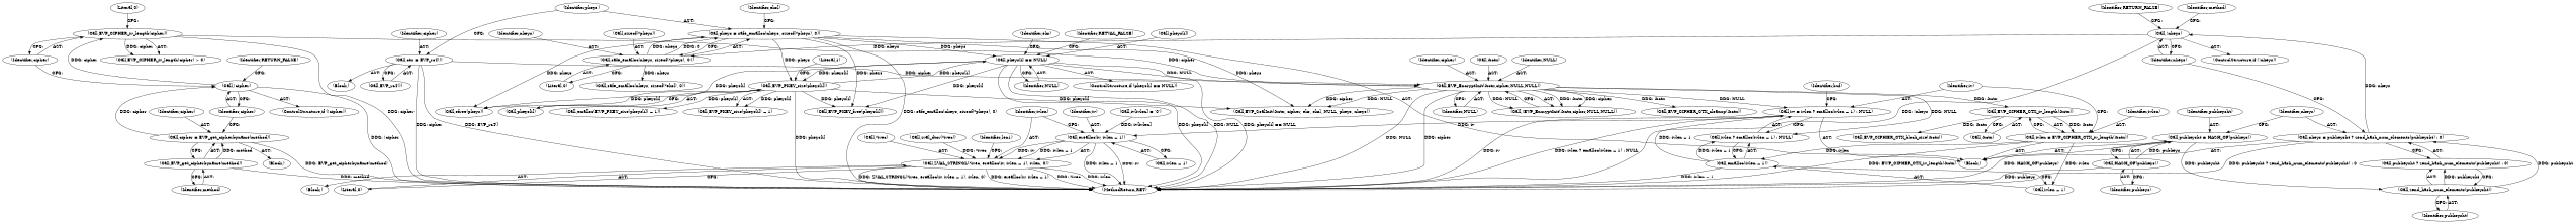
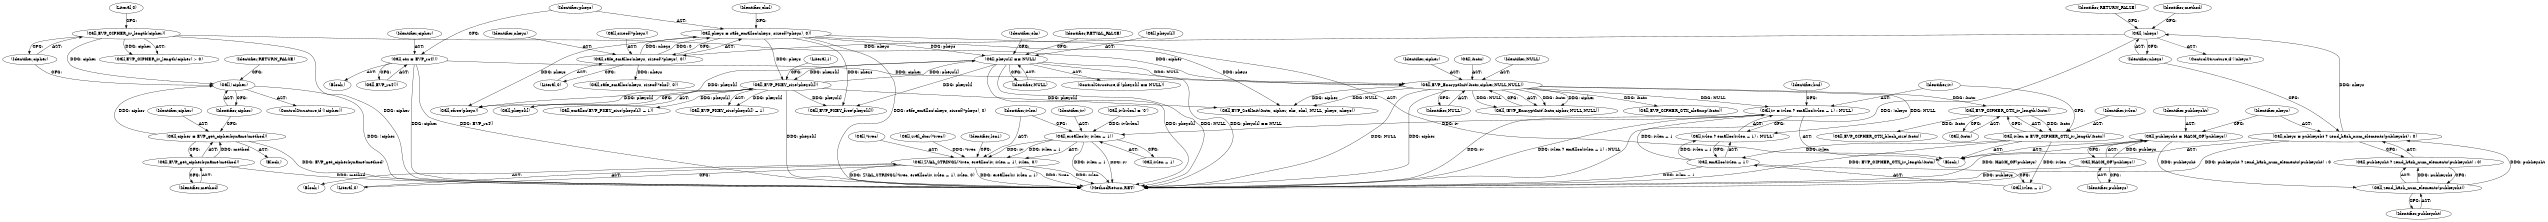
  digraph {
    n1 [label="(Call,iv = ivlen ? emalloc(ivlen + 1) : NULL)"]
    n2 [label="(Call,erealloc(iv, ivlen + 1))"]
    n3 [label="(MethodReturn,RET)"]
    n4 [label="(Call,ivlen ? emalloc(ivlen + 1) : NULL)"]
    n5 [label="(Block,)"]
    n6 [label="(Call,ZVAL_STRINGL(*ivec, erealloc(iv, ivlen + 1), ivlen, 0))"]
    n7 [label="(Call,ivlen + 1)"]
    n8 [label="(Call,emalloc(ivlen + 1))"]
    n9 [label="(Call,ivlen + 1)"]
    n10 [label="(Call,ivlen = EVP_CIPHER_CTX_iv_length(&ctx))"]
    n11 [label="(Call,EVP_CIPHER_CTX_iv_length(&ctx))"]
    n12 [label="(Call,EVP_CIPHER_CTX_block_size(&ctx))"]
    n13 [label="(Call,&ctx)"]
    n14 [label="(Call,EVP_EncryptInit(&ctx,cipher,NULL,NULL))"]
    n15 [label="(Call,EVP_SealInit(&ctx, cipher, eks, eksl, NULL, pkeys, nkeys))"]
    n16 [label="(Identifier,NULL)"]
    n17 [label="(Call,!EVP_EncryptInit(&ctx,cipher,NULL,NULL))"]
    n18 [label="(Call,EVP_CIPHER_CTX_cleanup(&ctx))"]
    n19 [label="(Call,ctx = EVP_rc4())"]
    n20 [label="(Block,)"]
    n21 [label="(Call,EVP_rc4())"]
    n22 [label="(Call,EVP_CIPHER_iv_length(cipher))"]
    n23 [label="(Identifier,cipher)"]
    n24 [label="(Call,EVP_CIPHER_iv_length(cipher) > 0)"]
    n25 [label="(Call,!cipher)"]
    n26 [label="(ControlStructure,if (!cipher))"]
    n27 [label="(Identifier,cipher)"]
    n28 [label="(Call,cipher = EVP_get_cipherbyname(method))"]
    n29 [label="(Call,EVP_get_cipherbyname(method))"]
    n30 [label="(Block,)"]
    n31 [label="(Identifier,method)"]
    n32 [label="(Call,pkeys[i] == NULL)"]
    n33 [label="(Call,EVP_PKEY_size(pkeys[i]))"]
    n34 [label="(ControlStructure,if (pkeys[i] == NULL))"]
    n35 [label="(Call,efree(pkeys))"]
    n36 [label="(Identifier,NULL)"]
    n37 [label="(Call,EVP_PKEY_free(pkeys[i]))"]
    n38 [label="(Call,EVP_PKEY_size(pkeys[i]) + 1)"]
    n39 [label="(Call,pkeys[i])"]
    n40 [label="(Call,emalloc(EVP_PKEY_size(pkeys[i]) + 1))"]
    n41 [label="(Call,pkeys = safe_emalloc(nkeys, sizeof(*pkeys), 0))"]
    n42 [label="(Call,safe_emalloc(nkeys, sizeof(*pkeys), 0))"]
    n43 [label="(Literal,0)"]
    n44 [label="(Call,safe_emalloc(nkeys, sizeof(*eksl), 0))"]
    n45 [label="(Call,!nkeys)"]
    n46 [label="(Identifier,nkeys)"]
    n47 [label="(ControlStructure,if (!nkeys))"]
    n48 [label="(Call,nkeys = pubkeysht ? zend_hash_num_elements(pubkeysht) : 0)"]
    n49 [label="(Call,pubkeysht ? zend_hash_num_elements(pubkeysht) : 0)"]
    n50 [label="(Call,zend_hash_num_elements(pubkeysht))"]
    n51 [label="(Identifier,pubkeysht)"]
    n52 [label="(Call,pubkeysht = HASH_OF(pubkeys))"]
    n53 [label="(Call,HASH_OF(pubkeys))"]
    n54 [label="(Identifier,pubkeys)"]
    n55 [label="(Block,)"]
    n56 [label="(Literal,0)"]
    n57 [label="(Identifier,NULL)"]
    n58 [label="(Identifier,cipher)"]
    n59 [label="(Identifier,ivlen)"]
    n60 [label="(Identifier,pkeys)"]
    n61 [label="(Identifier,RETURN_FALSE)"]
    n62 [label="(Identifier,nkeys)"]
    n63 [label="(Identifier,iv)"]
    n64 [label="(Literal,0)"]
    n65 [label="(Identifier,iv)"]
    n66 [label="(Identifier,ivlen)"]
    n67 [label="(Identifier,pubkeysht)"]
    n68 [label="(Literal,1)"]
    n69 [label="(Identifier,eks)"]
    n70 [label="(Identifier,method)"]
    n71 [label="(Identifier,cipher)"]
    n72 [label="(Identifier,buf)"]
    n73 [label="(Identifier,RETURN_FALSE)"]
    n74 [label="(Call,*ivec)"]
    n75 [label="(Call,zval_dtor(*ivec))"]
    n76 [label="(Identifier,RETVAL_FALSE)"]
    n77 [label="(Call,pkeys[i])"]
    n78 [label="(Identifier,eksl)"]
    n79 [label="(Identifier,len1)"]
    n80 [label="(Identifier,cipher)"]
    n81 [label="(Call,iv[ivlen] = '\0')"]
    n82 [label="(Identifier,nkeys)"]
    n83 [label="(Call,&ctx)"]
    n84 [label="(Call,sizeof(*pkeys))"]
    n1 -> n2 [label="DDG: iv"]
    n1 -> n3 [label="DDG: iv"]
    n1 -> n3 [label="DDG: ivlen ? emalloc(ivlen + 1) : NULL"]
    n1 -> n4 [label="CFG: "]
    n1 -> n5 [label="AST: "]
    n2 -> n3 [label="DDG: ivlen + 1"]
    n2 -> n3 [label="DDG: iv"]
    n2 -> n6 [label="AST: "]
    n2 -> n6 [label="DDG: iv"]
    n2 -> n6 [label="DDG: ivlen + 1"]
    n2 -> n7 [label="CFG: "]
    n4 -> n1 [label="AST: "]
    n4 -> n8 [label="CFG: "]
    n6 -> n3 [label="DDG: *ivec"]
    n6 -> n3 [label="DDG: ivlen"]
    n6 -> n3 [label="DDG: ZVAL_STRINGL(*ivec, erealloc(iv, ivlen + 1), ivlen, 0)"]
    n6 -> n3 [label="DDG: erealloc(iv, ivlen + 1)"]
    n6 -> n55 [label="AST: "]
    n6 -> n56 [label="CFG: "]
    n7 -> n2 [label="AST: "]
    n8 -> n1 [label="DDG: ivlen + 1"]
    n8 -> n3 [label="DDG: ivlen + 1"]
    n8 -> n4 [label="AST: "]
    n8 -> n4 [label="DDG: ivlen + 1"]
    n8 -> n9 [label="CFG: "]
    n9 -> n8 [label="AST: "]
    n10 -> n3 [label="DDG: EVP_CIPHER_CTX_iv_length(&ctx)"]
    n10 -> n5 [label="AST: "]
    n10 -> n8 [label="DDG: ivlen"]
    n10 -> n9 [label="DDG: ivlen"]
    n10 -> n11 [label="CFG: "]
    n11 -> n10 [label="AST: "]
    n11 -> n10 [label="DDG: &ctx"]
    n11 -> n12 [label="DDG: &ctx"]
    n11 -> n13 [label="CFG: "]
    n13 -> n11 [label="AST: "]
    n14 -> n1 [label="DDG: NULL"]
    n14 -> n3 [label="DDG: NULL"]
    n14 -> n3 [label="DDG: cipher"]
    n14 -> n4 [label="DDG: NULL"]
    n14 -> n11 [label="DDG: &ctx"]
    n14 -> n15 [label="DDG: cipher"]
    n14 -> n15 [label="DDG: NULL"]
    n14 -> n16 [label="CFG: "]
    n14 -> n17 [label="AST: "]
    n14 -> n17 [label="DDG: &ctx"]
    n14 -> n17 [label="DDG: cipher"]
    n14 -> n17 [label="DDG: NULL"]
    n14 -> n18 [label="DDG: &ctx"]
    n16 -> n14 [label="AST: "]
    n17 -> n14 [label="CFG: "]
    n19 -> n3 [label="DDG: cipher"]
    n19 -> n3 [label="DDG: EVP_rc4()"]
    n19 -> n14 [label="DDG: cipher"]
    n19 -> n20 [label="AST: "]
    n19 -> n21 [label="CFG: "]
    n21 -> n19 [label="AST: "]
    n22 -> n3 [label="DDG: cipher"]
    n22 -> n14 [label="DDG: cipher"]
    n22 -> n23 [label="CFG: "]
    n22 -> n24 [label="AST: "]
    n22 -> n24 [label="DDG: cipher"]
    n23 -> n22 [label="AST: "]
    n23 -> n25 [label="CFG: "]
    n25 -> n3 [label="DDG: !cipher"]
-   n25 -> n22 [label="DDG: cipher"]
+   n22 -> n25 [label="DDG: cipher"]
    n25 -> n26 [label="AST: "]
    n25 -> n27 [label="CFG: "]
    n27 -> n25 [label="AST: "]
    n27 -> n28 [label="CFG: "]
    n28 -> n3 [label="DDG: EVP_get_cipherbyname(method)"]
    n28 -> n25 [label="DDG: cipher"]
    n28 -> n29 [label="CFG: "]
    n28 -> n30 [label="AST: "]
    n29 -> n3 [label="DDG: method"]
    n29 -> n28 [label="AST: "]
    n29 -> n28 [label="DDG: method"]
    n29 -> n31 [label="CFG: "]
    n31 -> n29 [label="AST: "]
    n32 -> n3 [label="DDG: pkeys[i]"]
    n32 -> n3 [label="DDG: NULL"]
    n32 -> n3 [label="DDG: pkeys[i] == NULL"]
    n32 -> n14 [label="DDG: NULL"]
    n32 -> n33 [label="DDG: pkeys[i]"]
    n32 -> n34 [label="AST: "]
    n32 -> n35 [label="DDG: pkeys[i]"]
    n32 -> n36 [label="CFG: "]
    n32 -> n37 [label="DDG: pkeys[i]"]
    n33 -> n3 [label="DDG: pkeys[i]"]
    n33 -> n15 [label="DDG: pkeys[i]"]
    n33 -> n32 [label="DDG: pkeys[i]"]
    n33 -> n35 [label="DDG: pkeys[i]"]
    n33 -> n37 [label="DDG: pkeys[i]"]
    n33 -> n38 [label="AST: "]
    n33 -> n38 [label="DDG: pkeys[i]"]
    n33 -> n39 [label="CFG: "]
    n33 -> n40 [label="DDG: pkeys[i]"]
    n36 -> n32 [label="AST: "]
    n39 -> n33 [label="AST: "]
    n41 -> n3 [label="DDG: safe_emalloc(nkeys, sizeof(*pkeys), 0)"]
    n41 -> n5 [label="AST: "]
    n41 -> n15 [label="DDG: pkeys"]
    n41 -> n32 [label="DDG: pkeys"]
    n41 -> n33 [label="DDG: pkeys"]
    n41 -> n35 [label="DDG: pkeys"]
    n41 -> n37 [label="DDG: pkeys"]
    n41 -> n42 [label="CFG: "]
    n42 -> n41 [label="AST: "]
    n42 -> n41 [label="DDG: nkeys"]
    n42 -> n41 [label="DDG: 0"]
    n42 -> n43 [label="CFG: "]
    n42 -> n44 [label="DDG: nkeys"]
    n43 -> n42 [label="AST: "]
    n45 -> n3 [label="DDG: !nkeys"]
    n45 -> n42 [label="DDG: nkeys"]
    n45 -> n46 [label="CFG: "]
    n45 -> n47 [label="AST: "]
    n46 -> n45 [label="AST: "]
    n46 -> n48 [label="CFG: "]
    n48 -> n3 [label="DDG: pubkeysht ? zend_hash_num_elements(pubkeysht) : 0"]
    n48 -> n5 [label="AST: "]
    n48 -> n45 [label="DDG: nkeys"]
    n48 -> n49 [label="CFG: "]
    n49 -> n48 [label="AST: "]
    n49 -> n50 [label="CFG: "]
    n50 -> n48 [label="DDG: pubkeysht"]
    n50 -> n49 [label="AST: "]
    n50 -> n49 [label="DDG: pubkeysht"]
    n50 -> n51 [label="CFG: "]
    n51 -> n50 [label="AST: "]
    n52 -> n3 [label="DDG: HASH_OF(pubkeys)"]
    n52 -> n5 [label="AST: "]
    n52 -> n50 [label="DDG: pubkeysht"]
    n52 -> n53 [label="CFG: "]
    n53 -> n3 [label="DDG: pubkeys"]
    n53 -> n52 [label="AST: "]
    n53 -> n52 [label="DDG: pubkeys"]
    n53 -> n54 [label="CFG: "]
    n54 -> n53 [label="AST: "]
    n56 -> n6 [label="AST: "]
    n57 -> n14 [label="AST: "]
    n58 -> n19 [label="AST: "]
    n59 -> n10 [label="AST: "]
    n60 -> n19 [label="CFG: "]
    n60 -> n41 [label="AST: "]
    n61 -> n45 [label="CFG: "]
    n62 -> n48 [label="AST: "]
    n62 -> n52 [label="CFG: "]
    n63 -> n1 [label="AST: "]
    n63 -> n10 [label="CFG: "]
    n64 -> n22 [label="CFG: "]
    n65 -> n2 [label="AST: "]
    n66 -> n2 [label="CFG: "]
    n66 -> n6 [label="AST: "]
    n67 -> n52 [label="AST: "]
    n68 -> n33 [label="CFG: "]
    n69 -> n32 [label="CFG: "]
    n70 -> n45 [label="CFG: "]
    n71 -> n28 [label="AST: "]
    n72 -> n1 [label="CFG: "]
    n73 -> n25 [label="CFG: "]
    n74 -> n6 [label="AST: "]
    n75 -> n6 [label="DDG: *ivec"]
    n76 -> n32 [label="CFG: "]
    n77 -> n32 [label="AST: "]
    n78 -> n41 [label="CFG: "]
    n79 -> n6 [label="CFG: "]
    n80 -> n14 [label="AST: "]
    n81 -> n2 [label="DDG: iv[ivlen]"]
    n82 -> n42 [label="AST: "]
    n83 -> n14 [label="AST: "]
    n84 -> n42 [label="AST: "]
  }
